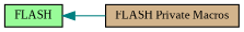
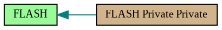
  digraph {
    rankdir=LR
    fontname="Liberation Serif"
    node [color=black fontname="Liberation Serif" fontsize=10 shape=box style=filled]
-   n1 [fillcolor=tan fontcolor=black height=0.2 label="FLASH Private Macros" width=0.4]
+   n1 [fillcolor=tan fontcolor=black height=0.2 label="FLASH Private Private" width=0.4]
    n2 [fillcolor=palegreen height=0.2 label=FLASH width=0.4]
    n2 -> n1 [dir=back fontname="Liberation Serif" fontsize=10 labelfontname=Helvetica labelfontsize=10 shape=plaintext style=solid color=teal]
  }
